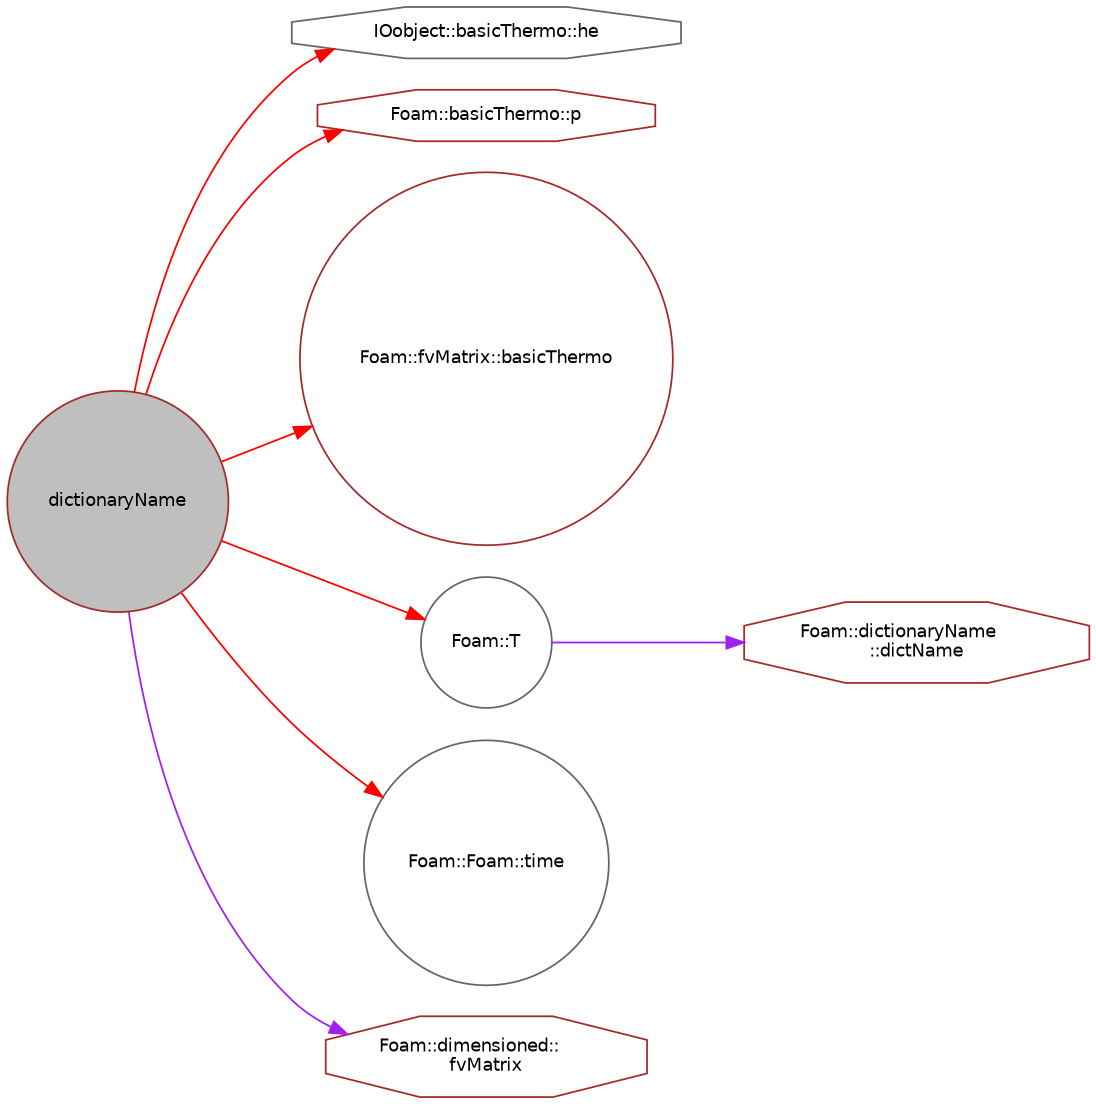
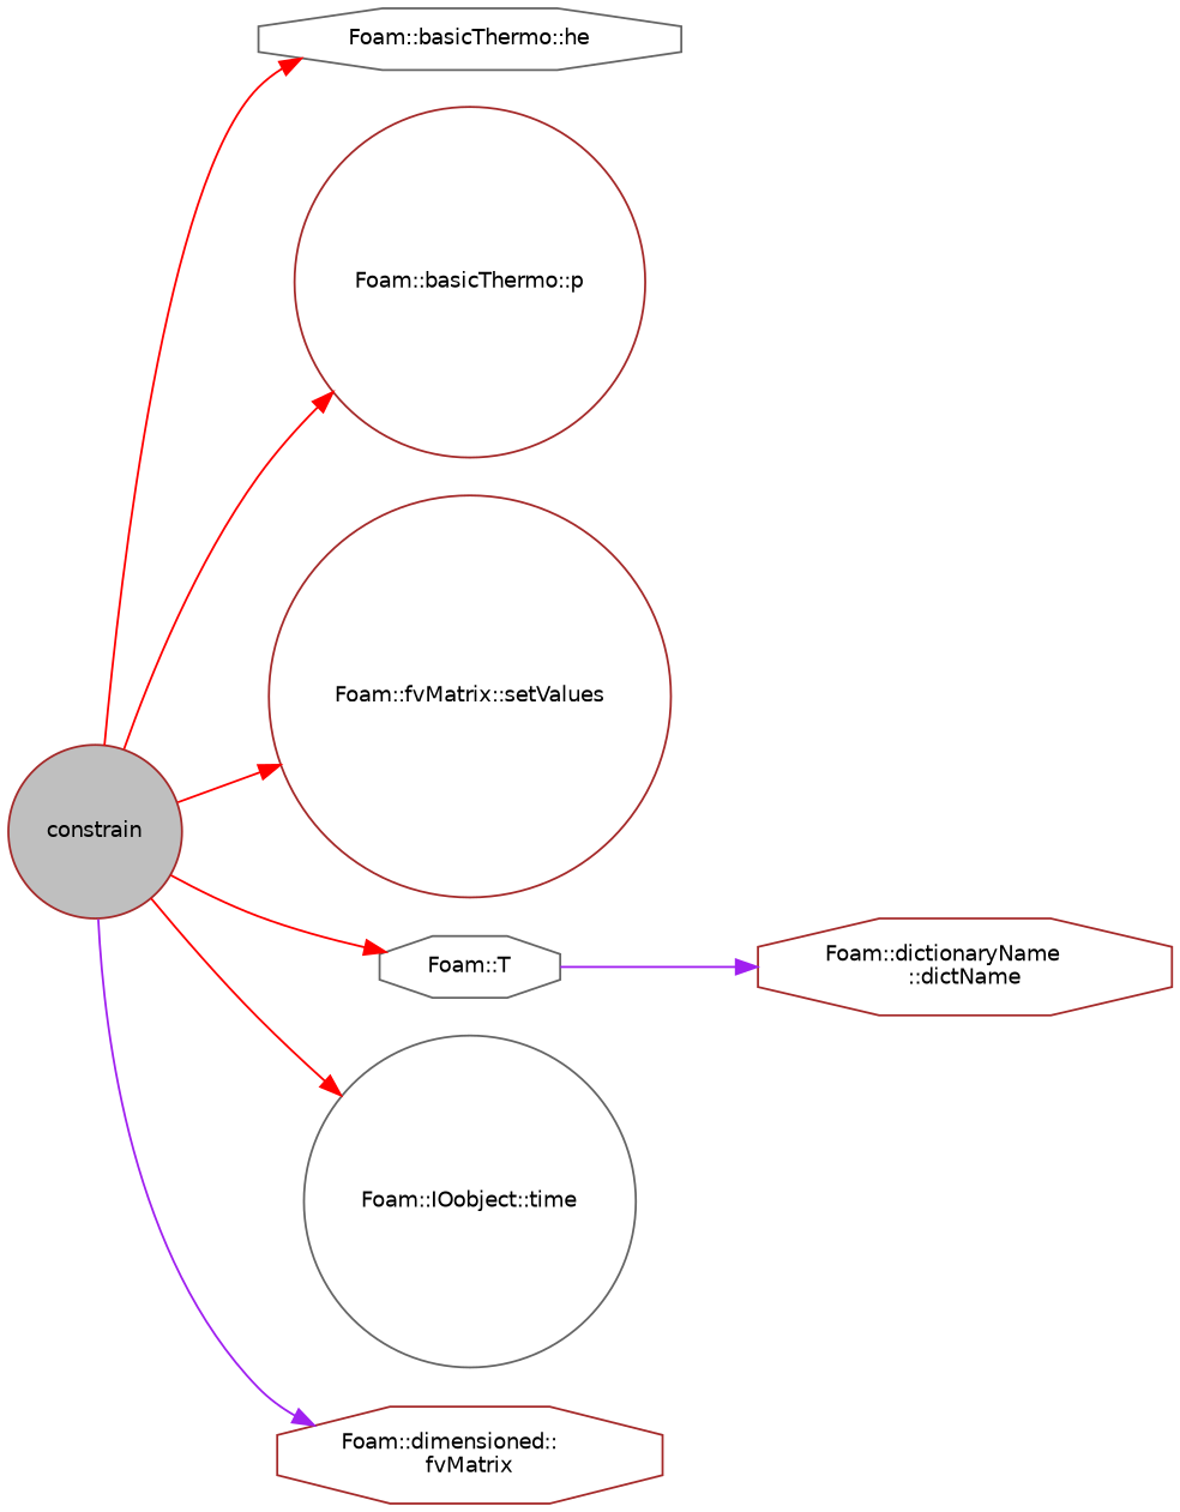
  digraph {
    rankdir=LR
    node [color=brown fontname=Helvetica fontsize=10 shape=octagon]
    edge [color=red fontname=Helvetica fontsize=10 labelfontname=Helvetica labelfontsize=10 style=solid]
-   n1 [fillcolor=grey75 fontcolor=black height=0.2 label=dictionaryName shape=circle style=filled width=0.4]
-   n2 [color=gray40 height=0.2 label="IOobject::basicThermo::he" width=0.4]
-   n3 [height=0.2 label="Foam::basicThermo::p" width=0.4]
-   n4 [height=0.2 label="Foam::fvMatrix::basicThermo" shape=circle width=0.4]
-   n5 [color=gray40 height=0.2 label="Foam::T" shape=circle width=0.4]
-   n6 [color=gray40 height=0.2 label="Foam::Foam::time" shape=circle width=0.4]
+   n1 [fillcolor=grey75 fontcolor=black height=0.2 label=constrain shape=circle style=filled width=0.4]
+   n2 [color=gray40 height=0.2 label="Foam::basicThermo::he" width=0.4]
+   n3 [height=0.2 label="Foam::basicThermo::p" shape=circle width=0.4]
+   n4 [height=0.2 label="Foam::fvMatrix::setValues" shape=circle width=0.4]
+   n5 [color=gray40 height=0.2 label="Foam::T" width=0.4]
+   n6 [color=gray40 height=0.2 label="Foam::IOobject::time" shape=circle width=0.4]
    n7 [height=0.2 label="Foam::dimensioned::\lfvMatrix" width=0.4]
    n8 [height=0.2 label="Foam::dictionaryName\l::dictName" width=0.4]
    n1 -> n2
    n1 -> n3
    n1 -> n4
    n1 -> n5
    n1 -> n6
    n1 -> n7 [color=purple]
    n5 -> n8 [color=purple]
  }
